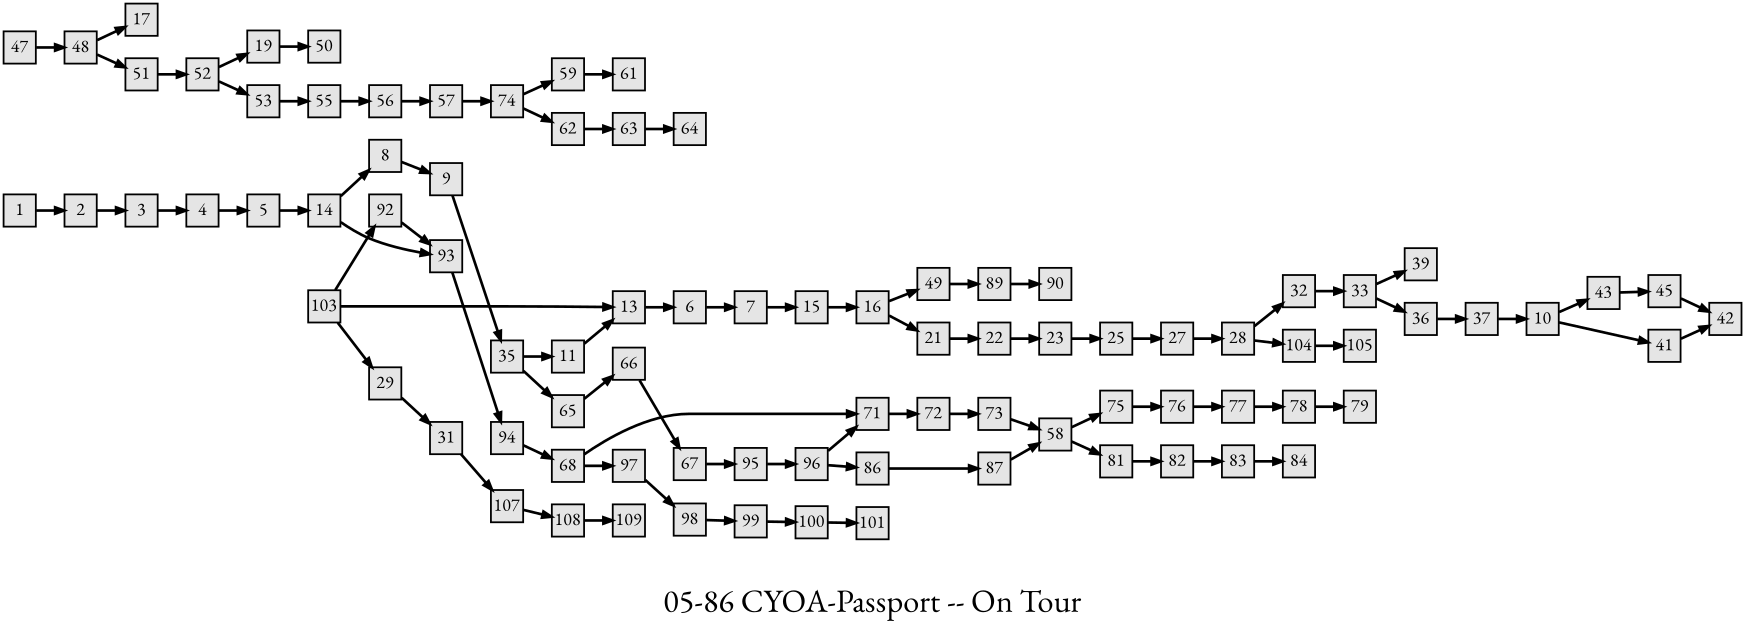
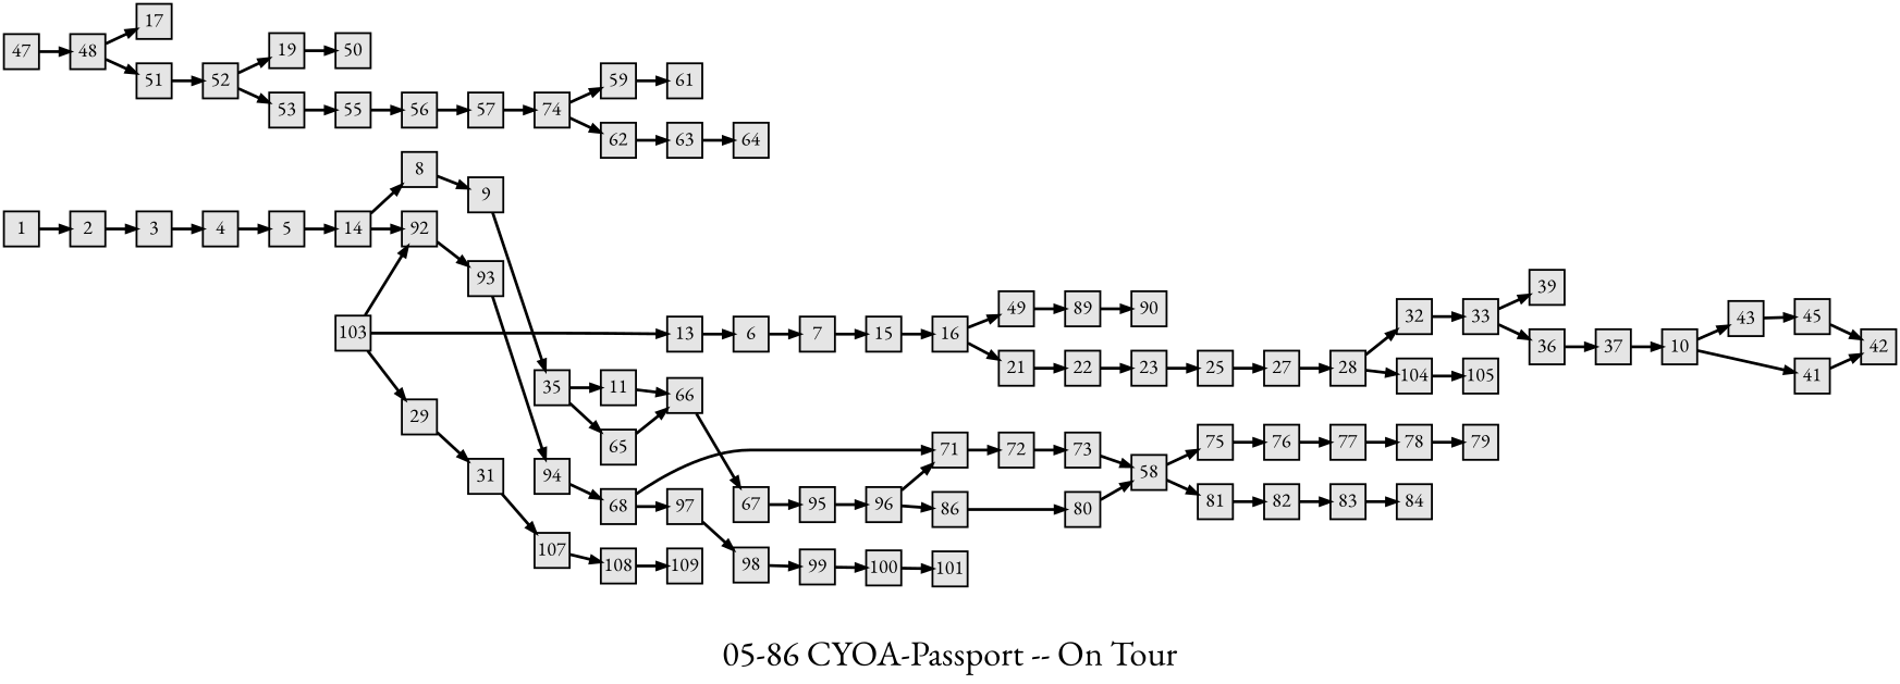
  digraph {
    fontname="EB Garamond"
    fontsize=36
    label="05-86 CYOA-Passport -- On Tour"
    nodesep=0.35
    ordering=out
    rankdir=LR
    ranksep=0.45
    node [fillcolor=grey90 fixedsize=true fontname="EB Garamond" fontsize=20 labelfloat=true margin="0,0" penwidth=2 regular=true shape=rect style=filled]
    edge [fontname="EB Garamond" fontsize=12 labelfloat=true penwidth=3]
    1
    2
    3
    4
    5
    14
    8
    92
    9
    93
    6
    7
    15
    16
    49
    21
    35
    11
    65
    13
    66
    10
    43
    41
    45
    42
    103
    29
    31
    94
    89
    22
    90
    23
    19
    50
    25
    27
    28
    32
    104
    33
    105
    39
    36
    107
    108
    109
    37
    67
    47
    48
    17
    51
    52
    53
    55
    56
    57
    74
    59
    62
    61
    63
    58
    75
    81
    76
    82
    77
    83
    64
    95
    96
    71
    86
    68
    97
    98
    72
    99
    73
    78
    79
    84
-   87
+   87 [label=80]
    100
    101
    1 -> 2
    2 -> 3
    3 -> 4
    4 -> 5
    5 -> 14
    14 -> 8
-   14 -> 93
+   14 -> 92
    8 -> 9
    92 -> 93
    9 -> 35
    93 -> 94
    6 -> 7
    7 -> 15
    15 -> 16
    16 -> 49
    16 -> 21
    49 -> 89
    21 -> 22
    35 -> 11
    35 -> 65
-   11 -> 13
+   11 -> 66
    65 -> 66
    13 -> 6
    66 -> 67
    10 -> 43
    10 -> 41
    43 -> 45
    41 -> 42
    45 -> 42
    103 -> 92
    103 -> 13
    103 -> 29
    29 -> 31
    31 -> 107
    94 -> 68
    89 -> 90
    22 -> 23
    23 -> 25
    19 -> 50
    25 -> 27
    27 -> 28
    28 -> 32
    28 -> 104
    32 -> 33
    104 -> 105
    33 -> 39
    33 -> 36
    36 -> 37
    107 -> 108
    108 -> 109
    37 -> 10
    67 -> 95
    47 -> 48
    48 -> 17
    48 -> 51
    51 -> 52
    52 -> 19
    52 -> 53
    53 -> 55
    55 -> 56
    56 -> 57
    57 -> 74
    74 -> 59
    74 -> 62
    59 -> 61
    62 -> 63
    63 -> 64
    58 -> 75
    58 -> 81
    75 -> 76
    81 -> 82
    76 -> 77
    82 -> 83
    77 -> 78
    83 -> 84
    95 -> 96
    96 -> 71
    96 -> 86
    71 -> 72
    86 -> 87
    68 -> 71
    68 -> 97
    97 -> 98
    98 -> 99
    72 -> 73
    99 -> 100
    73 -> 58
    78 -> 79
    87 -> 58
    100 -> 101
  }
